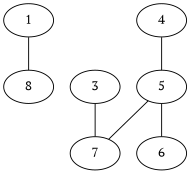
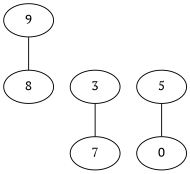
  graph {
    fontname="PT Serif"
    node [fontname="PT Serif" type=corner]
    edge [fontname="PT Serif" frequency=1 type0=line]
-   1 [x=485 y=117]
+   1 [x=485 y=117 label=9]
    n2 [label=8 type=endpoint x=441 y=245]
    3 [type=intersection x=79 y=261]
    7 [x=52 y=388]
-   6 [type=endpoint x=30 y=253]
-   4 [type=endpoint x=427 y=268]
+   6 [type=endpoint x=30 y=253 label=0]
    5 [x=334 y=520]
    1 -- n2 [angle0=-1.24]
    3 -- 7 [angle0=-1.36]
-   4 -- 5 [angle0=-1.22]
-   5 -- 7 [angle0=.44]
    5 -- 6 [angle0=.16]
  }
